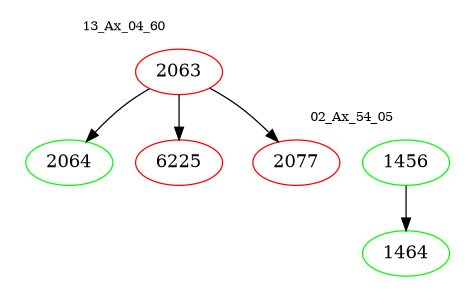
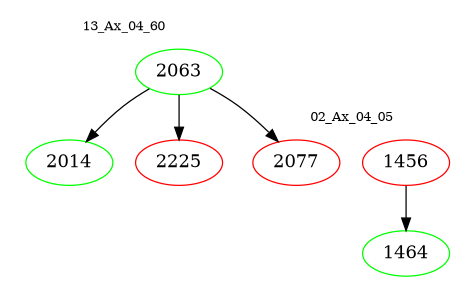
  digraph {
    node [color=green]
    edge [color=black]
-   n1 [label=1456]
+   n1 [color=red label=1456]
    n2 [color=red label=2077]
    n3 [label=1464]
-   n4 [color=red label=2063]
-   n5 [label=2064]
-   n6 [color=red label=6225]
+   n4 [label=2063]
+   n5 [label=2014]
+   n6 [color=red label=2225]
    subgraph cluster_1 {
      color=white
      fontsize=10
-     label="02_Ax_54_05"
+     label="02_Ax_04_05"
      n1
      n2
      n3
    }
    subgraph cluster_2 {
      color=white
      fontsize=10
      label="13_Ax_04_60"
      n4
      n5
      n6
    }
    n1 -> n3
    n4 -> n2
    n4 -> n5
    n4 -> n6
  }
